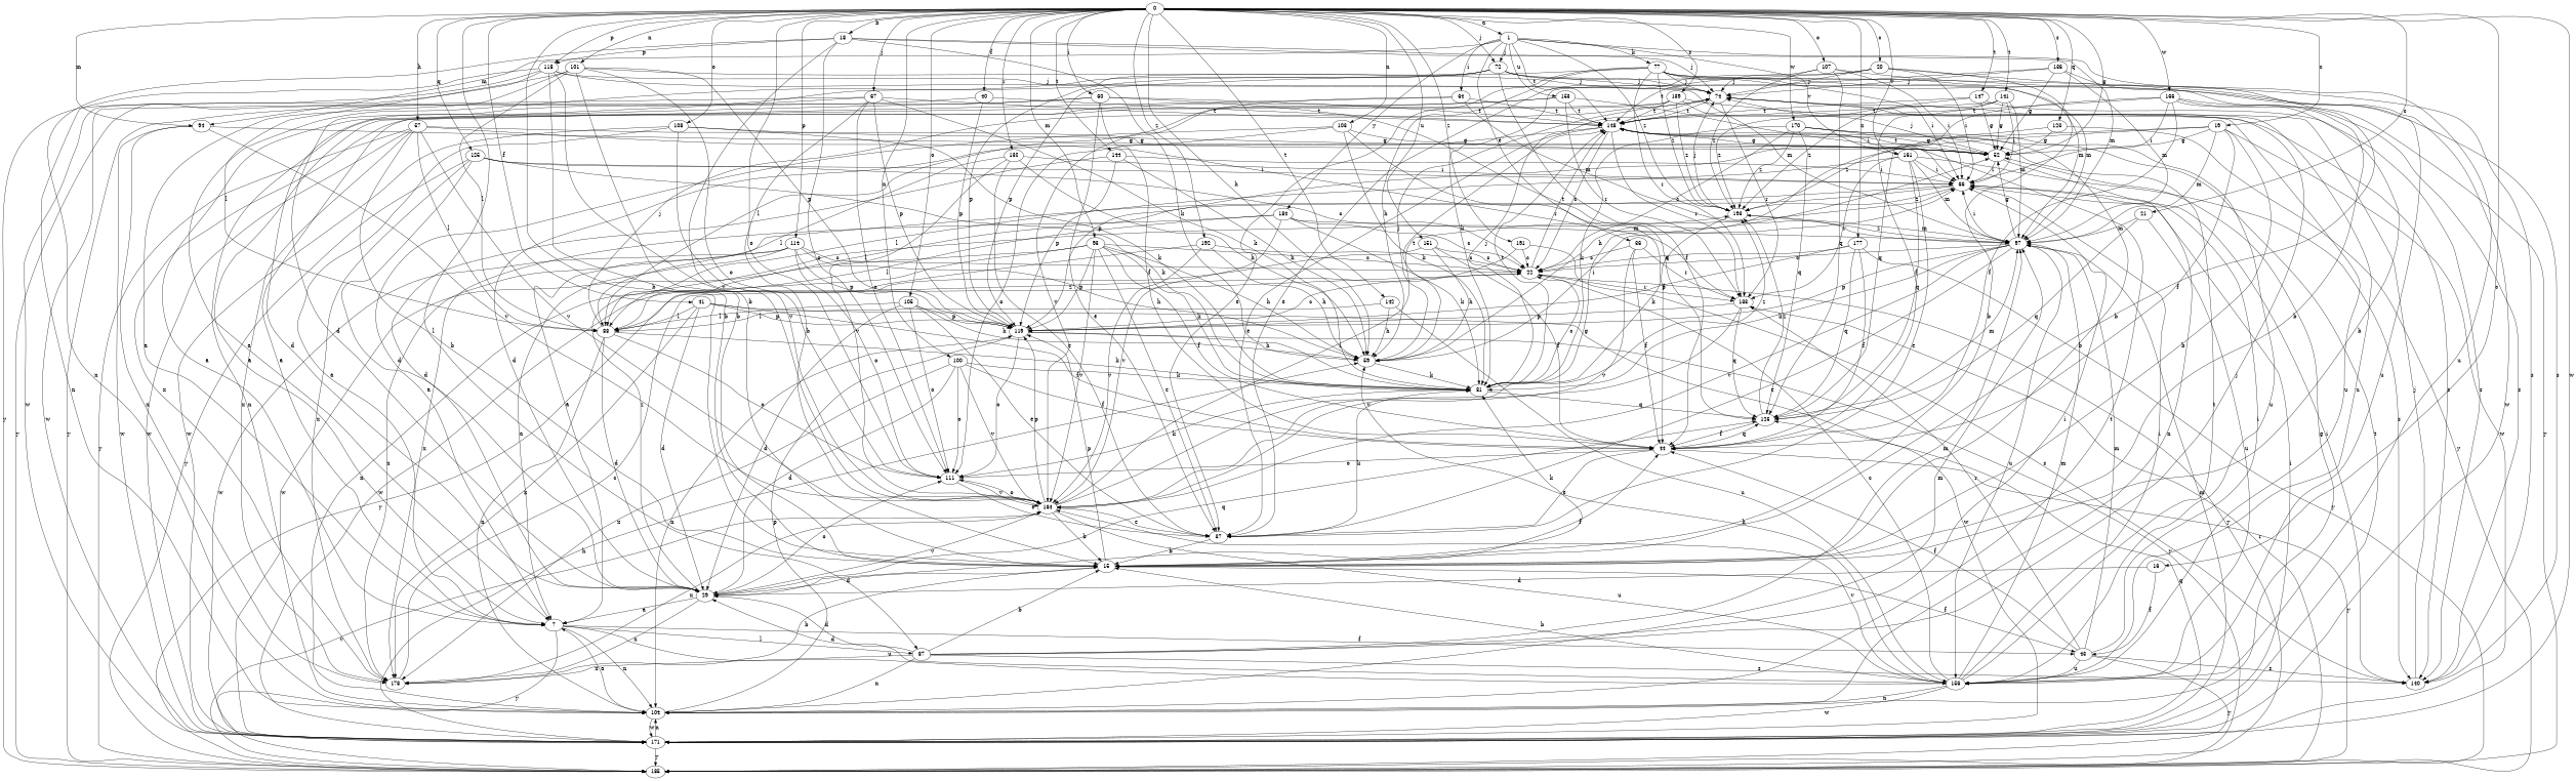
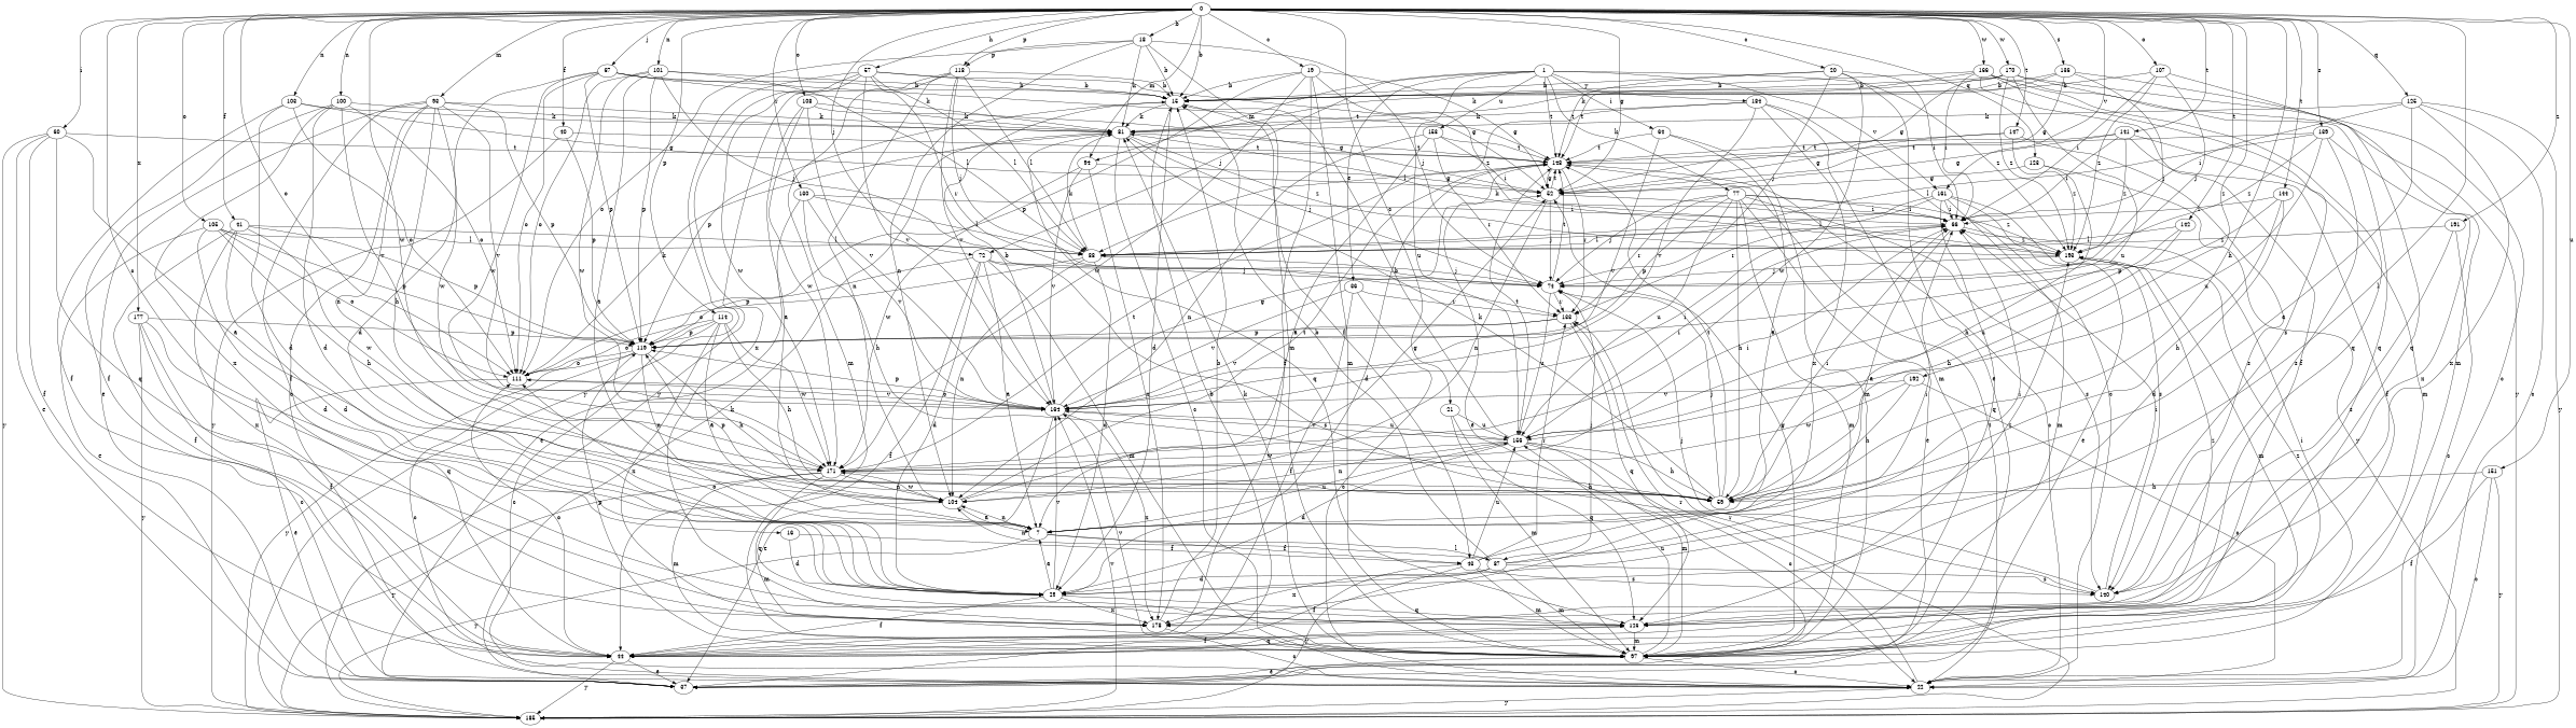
  strict digraph {
    0
    1
    n3 [label=18]
    15
    16
    19
    20
    21
    40
    41
    52
    57
    59
    60
    67
    72
    87
    93
    94
    100
    101
    103
    105
    107
    108
    111
    114
    118
    123
    125
    130
    136
    139
    141
    142
    144
    147
    151
    161
    166
    170
    171
    177
    191
    192
    36
    64
    77
    148
    153
    156
    184
    193
    104
    74
    81
    97
    43
    29
    119
    44
    37
    66
    126
    185
    178
    88
    133
    164
    7
    140
    22
-   0 -> 1 [label=a]
    0 -> n3 [label=b]
    0 -> 15 [label=b]
    0 -> 16 [label=c]
    0 -> 19 [label=c]
    0 -> 20 [label=c]
    0 -> 21 [label=c]
    0 -> 40 [label=f]
    0 -> 41 [label=f]
    0 -> 52 [label=g]
    0 -> 57 [label=h]
    0 -> 59 [label=h]
    0 -> 60 [label=i]
    0 -> 67 [label=j]
    0 -> 72 [label=j]
    0 -> 87 [label=l]
    0 -> 93 [label=m]
    0 -> 94 [label=m]
    0 -> 100 [label=n]
    0 -> 101 [label=n]
    0 -> 103 [label=n]
    0 -> 105 [label=o]
    0 -> 107 [label=o]
    0 -> 108 [label=o]
    0 -> 111 [label=o]
    0 -> 114 [label=p]
    0 -> 118 [label=p]
    0 -> 123 [label=q]
    0 -> 125 [label=q]
    0 -> 130 [label=r]
    0 -> 136 [label=s]
    0 -> 139 [label=s]
    0 -> 141 [label=t]
    0 -> 142 [label=t]
    0 -> 144 [label=t]
    0 -> 147 [label=t]
    0 -> 151 [label=u]
    0 -> 161 [label=v]
    0 -> 166 [label=w]
    0 -> 170 [label=w]
    0 -> 171 [label=w]
    0 -> 177 [label=x]
    0 -> 191 [label=z]
    0 -> 192 [label=z]
    1 -> 72 [label=j]
    1 -> 94 [label=m]
    1 -> 161 [label=v]
    1 -> 36 [label=e]
    1 -> 64 [label=i]
    1 -> 77 [label=k]
    1 -> 148 [label=t]
    1 -> 153 [label=u]
    1 -> 156 [label=u]
    1 -> 184 [label=y]
    1 -> 193 [label=z]
    n3 -> 15 [label=b]
    n3 -> 111 [label=o]
    n3 -> 118 [label=p]
    n3 -> 104 [label=n]
    n3 -> 74 [label=j]
    n3 -> 81 [label=k]
    n3 -> 97 [label=m]
    15 -> 81 [label=k]
    15 -> 43 [label=f]
    15 -> 29 [label=d]
    15 -> 119 [label=p]
    16 -> 43 [label=f]
    16 -> 29 [label=d]
    19 -> 15 [label=b]
    19 -> 52 [label=g]
    19 -> 171 [label=w]
    19 -> 193 [label=z]
    19 -> 97 [label=m]
    19 -> 119 [label=p]
    19 -> 44 [label=f]
    20 -> 15 [label=b]
    20 -> 171 [label=w]
    20 -> 148 [label=t]
    20 -> 74 [label=j]
    20 -> 37 [label=e]
    20 -> 66 [label=i]
    21 -> 156 [label=u]
    21 -> 97 [label=m]
    21 -> 126 [label=q]
    40 -> 148 [label=t]
    40 -> 119 [label=p]
    40 -> 185 [label=y]
    41 -> 171 [label=w]
    41 -> 29 [label=d]
    41 -> 119 [label=p]
    41 -> 44 [label=f]
    41 -> 178 [label=x]
    41 -> 88 [label=l]
    52 -> 148 [label=t]
    52 -> 104 [label=n]
    52 -> 74 [label=j]
    52 -> 66 [label=i]
    57 -> 15 [label=b]
    57 -> 52 [label=g]
    57 -> 171 [label=w]
    57 -> 185 [label=y]
    57 -> 178 [label=x]
    57 -> 88 [label=l]
    57 -> 133 [label=r]
    57 -> 164 [label=v]
    59 -> 148 [label=t]
    59 -> 74 [label=j]
    59 -> 81 [label=k]
    59 -> 66 [label=i]
    60 -> 148 [label=t]
    60 -> 44 [label=f]
    60 -> 37 [label=e]
    60 -> 126 [label=q]
    60 -> 185 [label=y]
    60 -> 7 [label=a]
    67 -> 15 [label=b]
    67 -> 111 [label=o]
    67 -> 171 [label=w]
    67 -> 148 [label=t]
    67 -> 81 [label=k]
    67 -> 29 [label=d]
    67 -> 119 [label=p]
    72 -> 74 [label=j]
    72 -> 97 [label=m]
    72 -> 29 [label=d]
    72 -> 119 [label=p]
    72 -> 44 [label=f]
    72 -> 7 [label=a]
    72 -> 140 [label=s]
    87 -> 15 [label=b]
    87 -> 104 [label=n]
    87 -> 74 [label=j]
    87 -> 97 [label=m]
    87 -> 29 [label=d]
    87 -> 66 [label=i]
    87 -> 178 [label=x]
    87 -> 140 [label=s]
    93 -> 59 [label=h]
    93 -> 171 [label=w]
    93 -> 104 [label=n]
    93 -> 81 [label=k]
    93 -> 119 [label=p]
    93 -> 44 [label=f]
    93 -> 37 [label=e]
    93 -> 164 [label=v]
    93 -> 22 [label=c]
    94 -> 52 [label=g]
    94 -> 171 [label=w]
    94 -> 178 [label=x]
    94 -> 164 [label=v]
    100 -> 111 [label=o]
    100 -> 81 [label=k]
    100 -> 29 [label=d]
    100 -> 44 [label=f]
    100 -> 178 [label=x]
    100 -> 164 [label=v]
    101 -> 15 [label=b]
    101 -> 111 [label=o]
    101 -> 171 [label=w]
    101 -> 74 [label=j]
    101 -> 119 [label=p]
    101 -> 88 [label=l]
    101 -> 7 [label=a]
    103 -> 52 [label=g]
    103 -> 111 [label=o]
    103 -> 81 [label=k]
    103 -> 29 [label=d]
    103 -> 44 [label=f]
    105 -> 59 [label=h]
    105 -> 111 [label=o]
    105 -> 29 [label=d]
    105 -> 119 [label=p]
    105 -> 37 [label=e]
    105 -> 88 [label=l]
    107 -> 15 [label=b]
    107 -> 193 [label=z]
    107 -> 74 [label=j]
    107 -> 66 [label=i]
    107 -> 126 [label=q]
    108 -> 52 [label=g]
    108 -> 171 [label=w]
    108 -> 81 [label=k]
    108 -> 164 [label=v]
    108 -> 7 [label=a]
    111 -> 81 [label=k]
    111 -> 37 [label=e]
    111 -> 164 [label=v]
    114 -> 59 [label=h]
    114 -> 111 [label=o]
    114 -> 171 [label=w]
    114 -> 119 [label=p]
    114 -> 178 [label=x]
    114 -> 7 [label=a]
    114 -> 22 [label=c]
    118 -> 15 [label=b]
    118 -> 104 [label=n]
    118 -> 74 [label=j]
    118 -> 97 [label=m]
    118 -> 185 [label=y]
    118 -> 88 [label=l]
    118 -> 164 [label=v]
    123 -> 52 [label=g]
    123 -> 59 [label=h]
    123 -> 185 [label=y]
    125 -> 81 [label=k]
    125 -> 66 [label=i]
    125 -> 185 [label=y]
    125 -> 178 [label=x]
    125 -> 7 [label=a]
    125 -> 22 [label=c]
    130 -> 59 [label=h]
    130 -> 37 [label=e]
    130 -> 66 [label=i]
    130 -> 88 [label=l]
    130 -> 164 [label=v]
    136 -> 15 [label=b]
    136 -> 52 [label=g]
    136 -> 74 [label=j]
    136 -> 81 [label=k]
    136 -> 97 [label=m]
    139 -> 148 [label=t]
    139 -> 156 [label=u]
    139 -> 193 [label=z]
    139 -> 178 [label=x]
    139 -> 88 [label=l]
    139 -> 140 [label=s]
    141 -> 52 [label=g]
    141 -> 148 [label=t]
    141 -> 193 [label=z]
    141 -> 97 [label=m]
    141 -> 44 [label=f]
    141 -> 66 [label=i]
    142 -> 59 [label=h]
    142 -> 156 [label=u]
    142 -> 88 [label=l]
    144 -> 59 [label=h]
    144 -> 29 [label=d]
    144 -> 119 [label=p]
    144 -> 66 [label=i]
    147 -> 52 [label=g]
    147 -> 148 [label=t]
    147 -> 193 [label=z]
    147 -> 140 [label=s]
    151 -> 59 [label=h]
    151 -> 44 [label=f]
    151 -> 185 [label=y]
    151 -> 22 [label=c]
    161 -> 97 [label=m]
    161 -> 37 [label=e]
    161 -> 66 [label=i]
    161 -> 126 [label=q]
    161 -> 88 [label=l]
    161 -> 133 [label=r]
    161 -> 140 [label=s]
    166 -> 15 [label=b]
    166 -> 148 [label=t]
    166 -> 44 [label=f]
    166 -> 66 [label=i]
    166 -> 126 [label=q]
    166 -> 185 [label=y]
    166 -> 140 [label=s]
    170 -> 15 [label=b]
    170 -> 52 [label=g]
    170 -> 156 [label=u]
    170 -> 193 [label=z]
    170 -> 81 [label=k]
    170 -> 126 [label=q]
    170 -> 22 [label=c]
    171 -> 59 [label=h]
    171 -> 148 [label=t]
    171 -> 104 [label=n]
    171 -> 97 [label=m]
    171 -> 66 [label=i]
    171 -> 126 [label=q]
    171 -> 185 [label=y]
    177 -> 119 [label=p]
    177 -> 44 [label=f]
    177 -> 126 [label=q]
    177 -> 185 [label=y]
    177 -> 22 [label=c]
    191 -> 88 [label=z]
    191 -> 140 [label=s]
    191 -> 22 [label=c]
    192 -> 59 [label=h]
    192 -> 171 [label=w]
    192 -> 164 [label=v]
    192 -> 22 [label=c]
    36 -> 44 [label=f]
    36 -> 133 [label=r]
    36 -> 164 [label=v]
    36 -> 22 [label=c]
    64 -> 148 [label=t]
    64 -> 97 [label=m]
    64 -> 164 [label=v]
    64 -> 7 [label=a]
    77 -> 59 [label=h]
    77 -> 156 [label=u]
    77 -> 193 [label=z]
    77 -> 74 [label=j]
    77 -> 97 [label=m]
    77 -> 119 [label=p]
    77 -> 37 [label=e]
    77 -> 66 [label=i]
    77 -> 133 [label=r]
    77 -> 140 [label=s]
    148 -> 52 [label=g]
    148 -> 29 [label=d]
    148 -> 37 [label=e]
    148 -> 133 [label=r]
    148 -> 22 [label=c]
    153 -> 148 [label=t]
    153 -> 104 [label=n]
    153 -> 66 [label=i]
    153 -> 133 [label=r]
    153 -> 7 [label=a]
    156 -> 15 [label=b]
    156 -> 59 [label=h]
    156 -> 171 [label=w]
    156 -> 148 [label=t]
    156 -> 104 [label=n]
    156 -> 97 [label=m]
    156 -> 29 [label=d]
    156 -> 66 [label=i]
    156 -> 164 [label=v]
    156 -> 22 [label=c]
    184 -> 81 [label=k]
    184 -> 97 [label=m]
    184 -> 178 [label=x]
    184 -> 88 [label=l]
    184 -> 164 [label=v]
    184 -> 22 [label=c]
    193 -> 74 [label=j]
    193 -> 81 [label=k]
    193 -> 97 [label=m]
    104 -> 52 [label=g]
    104 -> 171 [label=w]
    104 -> 148 [label=t]
    104 -> 97 [label=m]
    104 -> 119 [label=p]
    104 -> 7 [label=a]
    74 -> 148 [label=t]
    74 -> 156 [label=u]
    74 -> 133 [label=r]
    81 -> 148 [label=t]
    81 -> 193 [label=z]
    81 -> 74 [label=j]
    81 -> 126 [label=q]
    81 -> 22 [label=c]
    97 -> 52 [label=g]
    97 -> 156 [label=u]
    97 -> 193 [label=z]
    97 -> 81 [label=k]
    97 -> 119 [label=p]
    97 -> 37 [label=e]
    97 -> 66 [label=i]
    97 -> 164 [label=v]
    97 -> 22 [label=c]
    43 -> 156 [label=u]
    43 -> 97 [label=m]
    43 -> 44 [label=f]
    43 -> 66 [label=i]
    43 -> 185 [label=y]
    43 -> 133 [label=r]
    43 -> 140 [label=s]
    29 -> 111 [label=o]
    29 -> 193 [label=z]
    29 -> 44 [label=f]
    29 -> 126 [label=q]
    29 -> 178 [label=x]
    29 -> 164 [label=v]
    29 -> 7 [label=a]
    119 -> 59 [label=h]
    119 -> 111 [label=o]
    119 -> 104 [label=n]
    119 -> 185 [label=y]
    119 -> 22 [label=c]
    44 -> 111 [label=o]
    44 -> 37 [label=e]
    44 -> 126 [label=q]
    44 -> 185 [label=y]
    37 -> 15 [label=b]
    37 -> 81 [label=k]
    66 -> 193 [label=z]
    66 -> 88 [label=l]
    66 -> 7 [label=a]
    126 -> 193 [label=z]
    126 -> 97 [label=m]
    126 -> 44 [label=f]
    185 -> 133 [label=r]
    185 -> 164 [label=v]
    178 -> 15 [label=b]
    178 -> 22 [label=c]
    88 -> 111 [label=o]
    88 -> 104 [label=n]
    88 -> 74 [label=j]
    88 -> 81 [label=k]
    88 -> 29 [label=d]
    133 -> 119 [label=p]
    133 -> 126 [label=q]
    133 -> 164 [label=v]
    164 -> 15 [label=b]
    164 -> 52 [label=g]
    164 -> 111 [label=o]
    164 -> 156 [label=u]
    164 -> 119 [label=p]
    164 -> 37 [label=e]
    164 -> 66 [label=i]
    164 -> 178 [label=x]
    7 -> 87 [label=l]
    7 -> 156 [label=u]
    7 -> 104 [label=n]
    7 -> 43 [label=f]
    7 -> 185 [label=y]
    140 -> 74 [label=j]
    140 -> 66 [label=i]
    22 -> 148 [label=t]
    22 -> 185 [label=y]
    22 -> 133 [label=r]
  }
